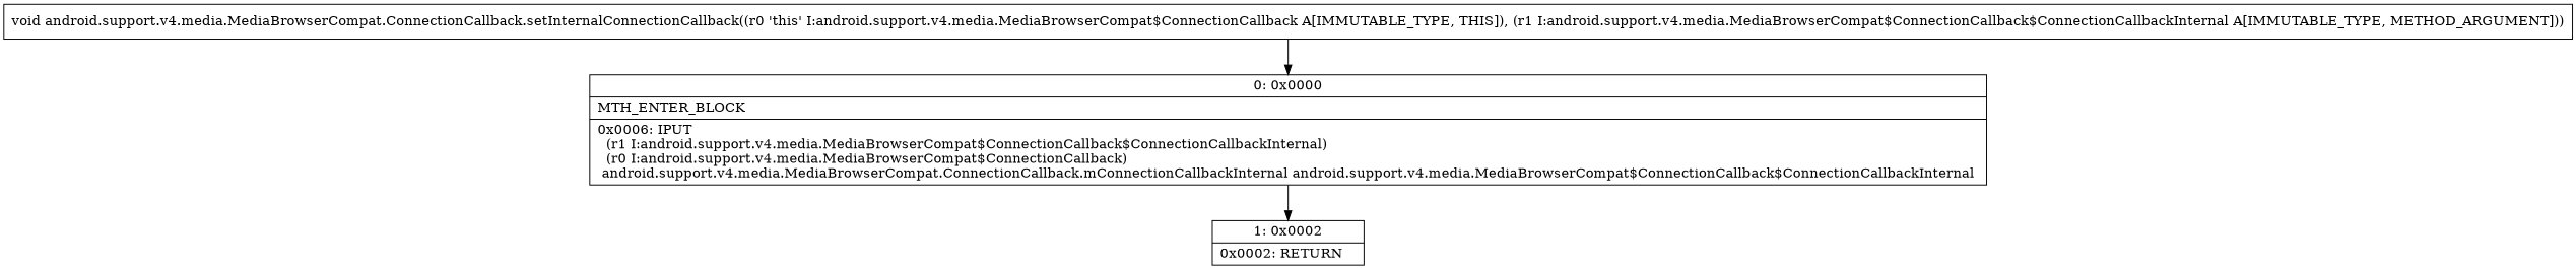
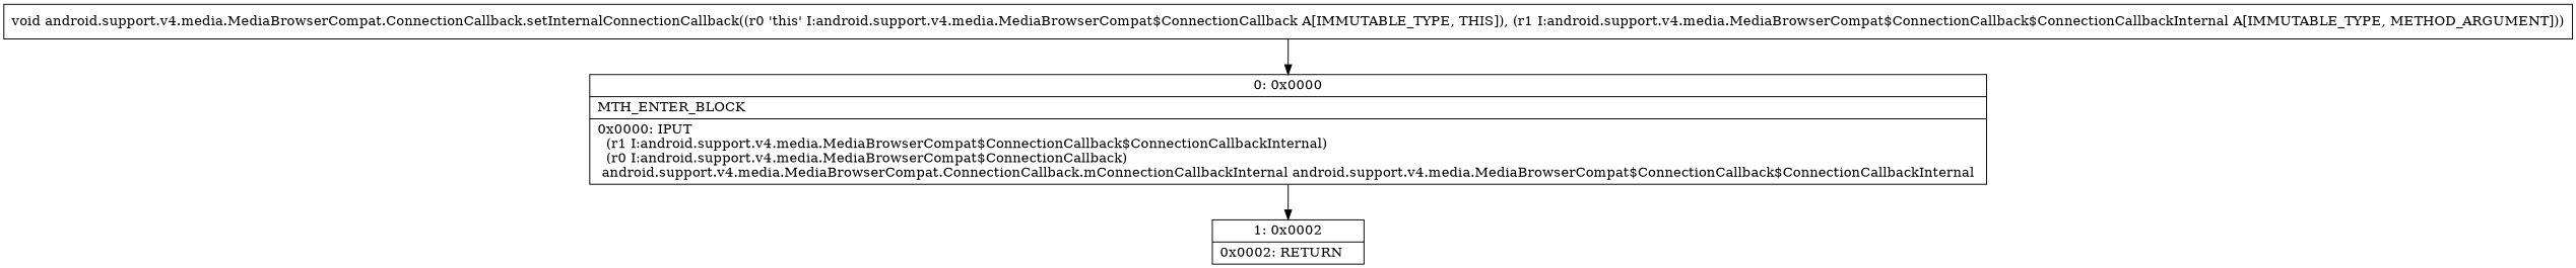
  digraph {
    node [shape=record]
-   n1 [label="{0\:\ 0x0000|MTH_ENTER_BLOCK\l|0x0006: IPUT  \l  (r1 I:android.support.v4.media.MediaBrowserCompat$ConnectionCallback$ConnectionCallbackInternal)\l  (r0 I:android.support.v4.media.MediaBrowserCompat$ConnectionCallback)\l android.support.v4.media.MediaBrowserCompat.ConnectionCallback.mConnectionCallbackInternal android.support.v4.media.MediaBrowserCompat$ConnectionCallback$ConnectionCallbackInternal \l}"]
+   n1 [label="{0\:\ 0x0000|MTH_ENTER_BLOCK\l|0x0000: IPUT  \l  (r1 I:android.support.v4.media.MediaBrowserCompat$ConnectionCallback$ConnectionCallbackInternal)\l  (r0 I:android.support.v4.media.MediaBrowserCompat$ConnectionCallback)\l android.support.v4.media.MediaBrowserCompat.ConnectionCallback.mConnectionCallbackInternal android.support.v4.media.MediaBrowserCompat$ConnectionCallback$ConnectionCallbackInternal \l}"]
    n2 [label="{1\:\ 0x0002|0x0002: RETURN   \l}"]
    n3 [label="{void android.support.v4.media.MediaBrowserCompat.ConnectionCallback.setInternalConnectionCallback((r0 'this' I:android.support.v4.media.MediaBrowserCompat$ConnectionCallback A[IMMUTABLE_TYPE, THIS]), (r1 I:android.support.v4.media.MediaBrowserCompat$ConnectionCallback$ConnectionCallbackInternal A[IMMUTABLE_TYPE, METHOD_ARGUMENT])) }"]
    n1 -> n2
    n3 -> n1
  }
